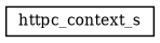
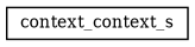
  digraph {
    rankdir=LR
    fontname="DejaVu Serif"
-   n1 [color=black fillcolor=white fontname="DejaVu Serif" fontsize=10 height=0.2 label=httpc_context_s shape=record style=filled width=0.4]
+   n1 [color=black fillcolor=white fontname="DejaVu Serif" fontsize=10 height=0.2 label=context_context_s shape=record style=filled width=0.4]
  }
